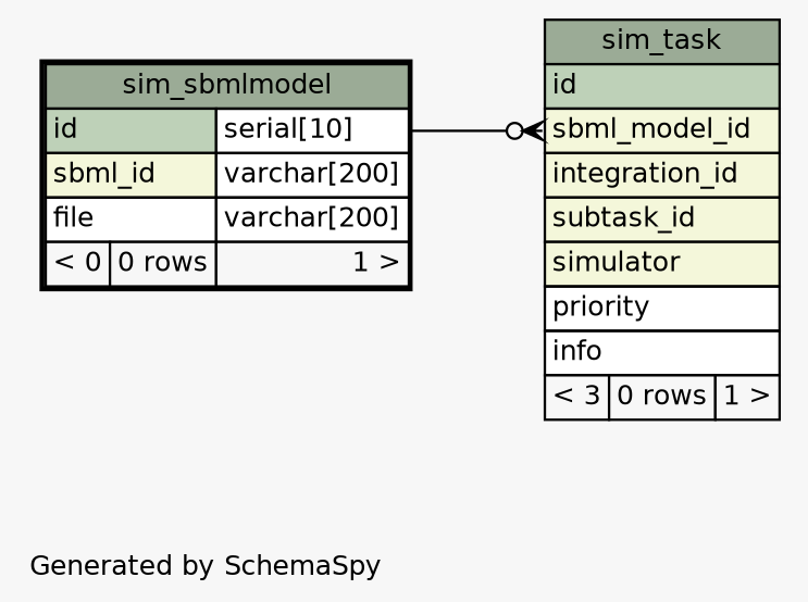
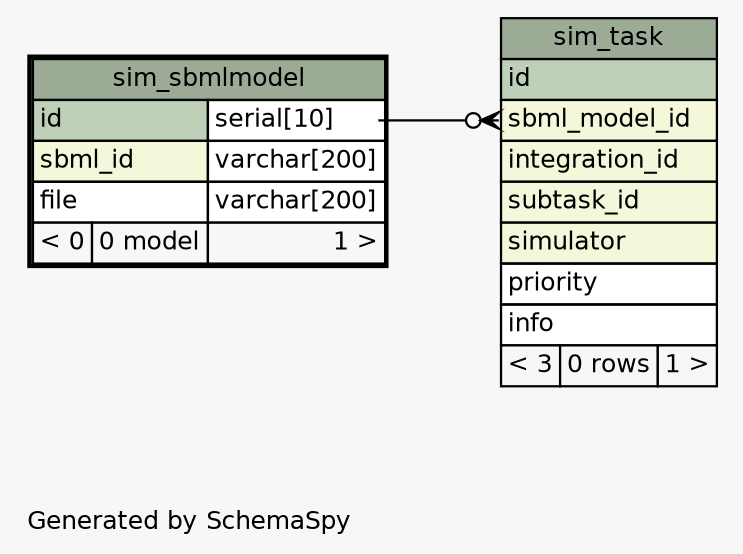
  digraph {
    bgcolor="#f7f7f7"
    fontname=Helvetica
    fontsize=11
    label="\nGenerated by SchemaSpy"
    labeljust=l
    nodesep=0.18
    rankdir=RL
    ranksep=0.46
    node [fontname=Helvetica fontsize=11 shape=plaintext]
    n1 [label=<     <TABLE BORDER="0" CELLBORDER="1" CELLSPACING="0" BGCOLOR="#ffffff">       <TR><TD COLSPAN="3" BGCOLOR="#9bab96" ALIGN="CENTER">sim_task</TD></TR>       <TR><TD PORT="id" COLSPAN="3" BGCOLOR="#bed1b8" ALIGN="LEFT">id</TD></TR>       <TR><TD PORT="sbml_model_id" COLSPAN="3" BGCOLOR="#f4f7da" ALIGN="LEFT">sbml_model_id</TD></TR>       <TR><TD PORT="integration_id" COLSPAN="3" BGCOLOR="#f4f7da" ALIGN="LEFT">integration_id</TD></TR>       <TR><TD PORT="subtask_id" COLSPAN="3" BGCOLOR="#f4f7da" ALIGN="LEFT">subtask_id</TD></TR>       <TR><TD PORT="simulator" COLSPAN="3" BGCOLOR="#f4f7da" ALIGN="LEFT">simulator</TD></TR>       <TR><TD PORT="priority" COLSPAN="3" ALIGN="LEFT">priority</TD></TR>       <TR><TD PORT="info" COLSPAN="3" ALIGN="LEFT">info</TD></TR>       <TR><TD ALIGN="LEFT" BGCOLOR="#f7f7f7">&lt; 3</TD><TD ALIGN="RIGHT" BGCOLOR="#f7f7f7">0 rows</TD><TD ALIGN="RIGHT" BGCOLOR="#f7f7f7">1 &gt;</TD></TR>     </TABLE>>]
-   n2 [label=<     <TABLE BORDER="2" CELLBORDER="1" CELLSPACING="0" BGCOLOR="#ffffff">       <TR><TD COLSPAN="3" BGCOLOR="#9bab96" ALIGN="CENTER">sim_sbmlmodel</TD></TR>       <TR><TD PORT="id" COLSPAN="2" BGCOLOR="#bed1b8" ALIGN="LEFT">id</TD><TD PORT="id.type" ALIGN="LEFT">serial[10]</TD></TR>       <TR><TD PORT="sbml_id" COLSPAN="2" BGCOLOR="#f4f7da" ALIGN="LEFT">sbml_id</TD><TD PORT="sbml_id.type" ALIGN="LEFT">varchar[200]</TD></TR>       <TR><TD PORT="file" COLSPAN="2" ALIGN="LEFT">file</TD><TD PORT="file.type" ALIGN="LEFT">varchar[200]</TD></TR>       <TR><TD ALIGN="LEFT" BGCOLOR="#f7f7f7">&lt; 0</TD><TD ALIGN="RIGHT" BGCOLOR="#f7f7f7">0 rows</TD><TD ALIGN="RIGHT" BGCOLOR="#f7f7f7">1 &gt;</TD></TR>     </TABLE>>]
+   n2 [label=<     <TABLE BORDER="2" CELLBORDER="1" CELLSPACING="0" BGCOLOR="#ffffff">       <TR><TD COLSPAN="3" BGCOLOR="#9bab96" ALIGN="CENTER">sim_sbmlmodel</TD></TR>       <TR><TD PORT="id" COLSPAN="2" BGCOLOR="#bed1b8" ALIGN="LEFT">id</TD><TD PORT="id.type" ALIGN="LEFT">serial[10]</TD></TR>       <TR><TD PORT="sbml_id" COLSPAN="2" BGCOLOR="#f4f7da" ALIGN="LEFT">sbml_id</TD><TD PORT="sbml_id.type" ALIGN="LEFT">varchar[200]</TD></TR>       <TR><TD PORT="file" COLSPAN="2" ALIGN="LEFT">file</TD><TD PORT="file.type" ALIGN="LEFT">varchar[200]</TD></TR>       <TR><TD ALIGN="LEFT" BGCOLOR="#f7f7f7">&lt; 0</TD><TD ALIGN="RIGHT" BGCOLOR="#f7f7f7">0 model</TD><TD ALIGN="RIGHT" BGCOLOR="#f7f7f7">1 &gt;</TD></TR>     </TABLE>>]
    n1 -> n2 [arrowhead=none arrowsize=0.8 arrowtail=crowodot dir=back headport="id.type:e" tailport="sbml_model_id:w"]
  }
